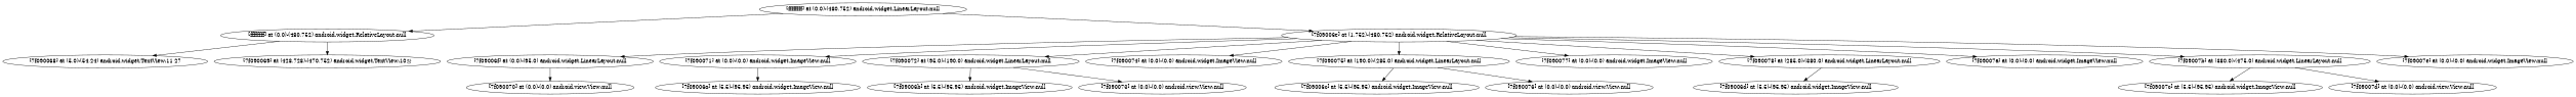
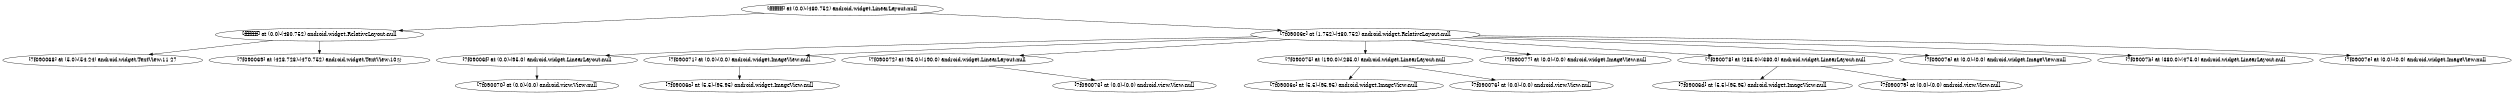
  strict digraph {
    n1 [label="[ffffffff] at (0,0)-(480,752) android.widget.LinearLayout:null"]
    n2 [label="[ffffffff] at (0,0)-(480,752) android.widget.RelativeLayout:null"]
    n3 [label="[7f09006e] at (1,752)-(480,752) android.widget.RelativeLayout:null"]
    n4 [label="[7f090068] at (5,0)-(54,24) android.widget.TextView:11 27"]
    n5 [label="[7f090069] at (428,728)-(470,752) android.widget.TextView:10장"]
    n6 [label="[7f09006f] at (0,0)-(95,0) android.widget.LinearLayout:null"]
    n7 [label="[7f090071] at (0,0)-(0,0) android.widget.ImageView:null"]
    n8 [label="[7f090072] at (95,0)-(190,0) android.widget.LinearLayout:null"]
-   n9 [label="[7f090074] at (0,0)-(0,0) android.widget.ImageView:null"]
    n10 [label="[7f090075] at (190,0)-(285,0) android.widget.LinearLayout:null"]
    n11 [label="[7f090077] at (0,0)-(0,0) android.widget.ImageView:null"]
    n12 [label="[7f090078] at (285,0)-(380,0) android.widget.LinearLayout:null"]
    n13 [label="[7f09007a] at (0,0)-(0,0) android.widget.ImageView:null"]
    n14 [label="[7f09007b] at (380,0)-(475,0) android.widget.LinearLayout:null"]
    n15 [label="[7f09007e] at (0,0)-(0,0) android.widget.ImageView:null"]
    n16 [label="[7f090070] at (0,0)-(0,0) android.view.View:null"]
    n17 [label="[7f09006a] at (5,5)-(95,95) android.widget.ImageView:null"]
-   n18 [label="[7f09006b] at (5,5)-(95,95) android.widget.ImageView:null"]
    n19 [label="[7f090073] at (0,0)-(0,0) android.view.View:null"]
    n20 [label="[7f09006c] at (5,5)-(95,95) android.widget.ImageView:null"]
    n21 [label="[7f090076] at (0,0)-(0,0) android.view.View:null"]
    n22 [label="[7f09006d] at (5,5)-(95,95) android.widget.ImageView:null"]
-   n24 [label="[7f09007c] at (5,5)-(95,95) android.widget.ImageView:null"]
-   n25 [label="[7f09007d] at (0,0)-(0,0) android.view.View:null"]
+   n23 [label="[7f090079] at (0,0)-(0,0) android.view.View:null"]
    n1 -> n2
    n1 -> n3
    n2 -> n4
    n2 -> n5
    n3 -> n6
    n3 -> n7
    n3 -> n8
-   n3 -> n9
    n3 -> n10
    n3 -> n11
    n3 -> n12
    n3 -> n13
    n3 -> n14
    n3 -> n15
    n6 -> n16
    n7 -> n17
-   n8 -> n18
    n8 -> n19
    n10 -> n20
    n10 -> n21
    n12 -> n22
-   n14 -> n24
-   n14 -> n25
+   n12 -> n23
  }
